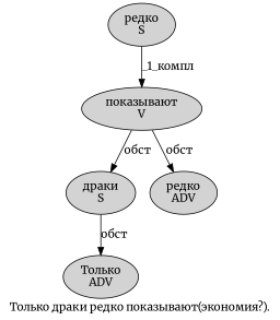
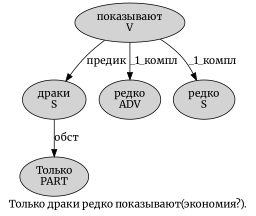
  digraph {
    fontname=Merriweather
    label="Только драки редко показывают(экономия?)."
    node [fillcolor=lightgray fontname=Merriweather penwidth=1 shape=ellipse style=filled]
    edge [fontname=Merriweather]
-   n1 [label="Только\nADV"]
+   n1 [label="Только\nPART"]
    n2 [label="драки\nS"]
    n3 [label="редко\nADV"]
    n4 [label="показывают\nV"]
    n5 [label="редко\nS"]
    n2 -> n1 [label="обст"]
-   n4 -> n2 [label="обст"]
-   n4 -> n3 [label="обст"]
-   n5 -> n4 [label="_1_компл"]
+   n4 -> n2 [label="предик"]
+   n4 -> n3 [label="_1_компл"]
+   n4 -> n5 [label="_1_компл"]
  }
